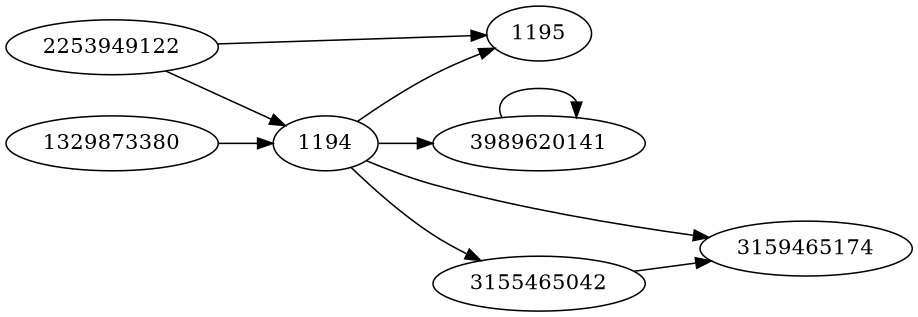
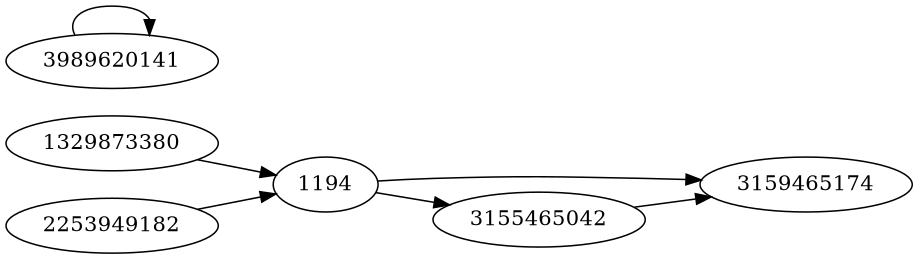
  digraph {
    rankdir=LR
    1329873380
    1194
-   1195
    3989620141
    n5 [label=3159465174]
    3155465042
-   2253949182 [label=2253949122]
+   2253949182
    1329873380 -> 1194
-   1194 -> 1195
-   1194 -> 3989620141
    1194 -> n5
    1194 -> 3155465042
    3989620141 -> 3989620141
    3155465042 -> n5
    2253949182 -> 1194
-   2253949182 -> 1195
  }
